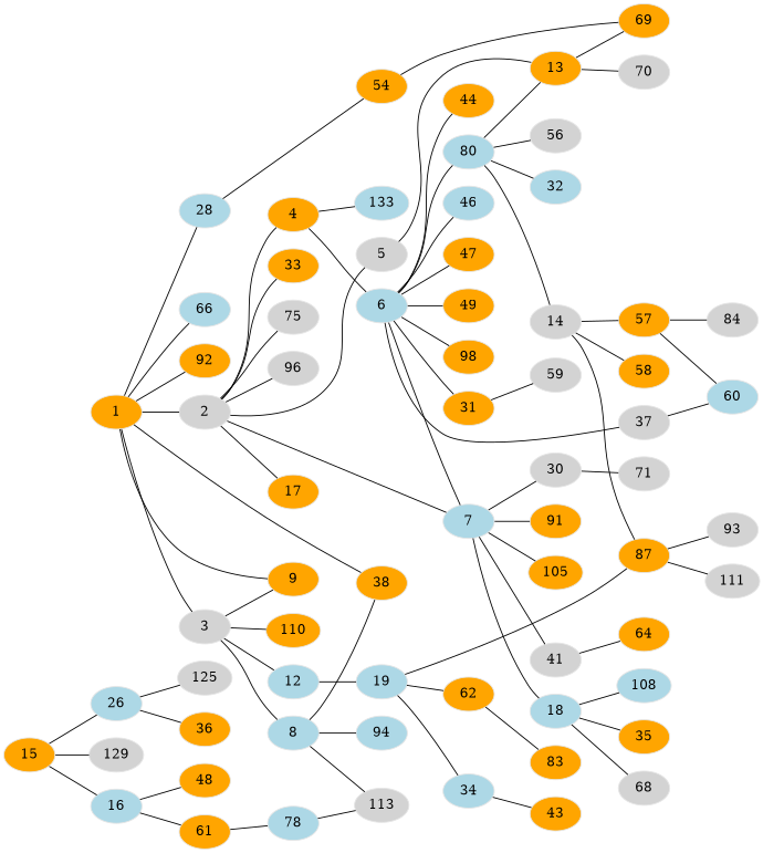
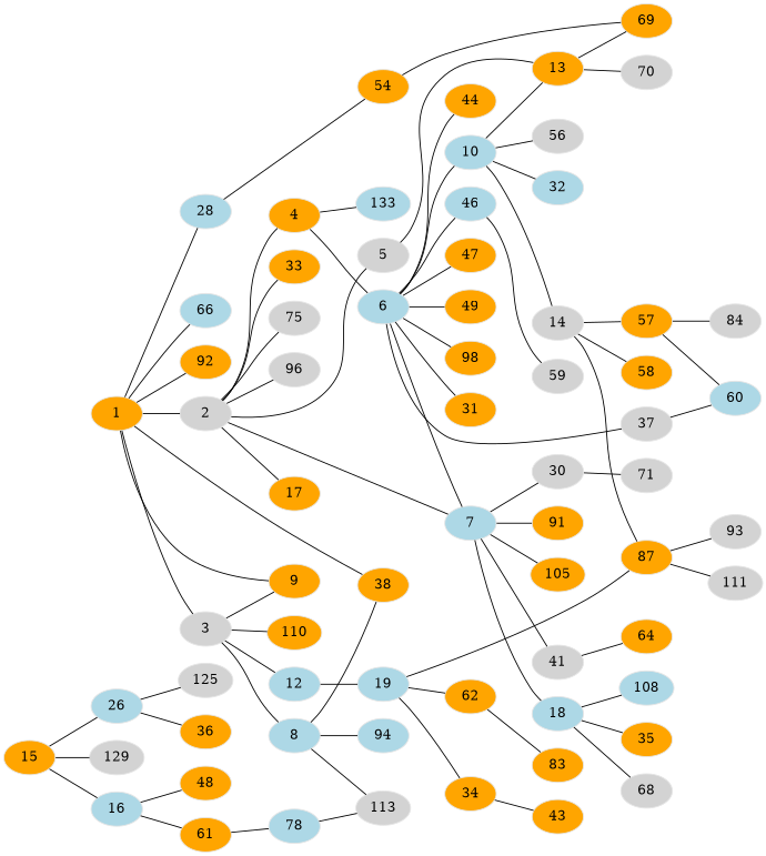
  graph {
    rankdir=LR
    node [color=gray90 fillcolor=orange style=filled]
    2 [fillcolor=lightgrey]
    1
    3 [fillcolor=lightgrey]
    n4 [fillcolor=lightblue label=28 super="+51+131"]
    38 [super="+106"]
    66 [fillcolor=lightblue super="+76"]
    92
    9 [super="+100+85"]
    4
    5 [fillcolor=lightgrey super="+42"]
    7 [fillcolor=lightblue]
    17 [super="+74+122"]
    33
    75 [fillcolor=lightgrey super="+104"]
    96 [fillcolor=lightgrey]
    8 [fillcolor=lightblue super="+82+63"]
    12 [fillcolor=lightblue]
    110 [super="+136"]
    15 [super="+23"]
    16 [fillcolor=lightblue]
    26 [fillcolor=lightblue super="+81+80+50"]
    129 [fillcolor=lightgrey]
    54 [super="+55"]
    6 [fillcolor=lightblue super="+11"]
    133 [fillcolor=lightblue]
    13 [super="+73"]
    18 [fillcolor=lightblue]
    30 [fillcolor=lightgrey]
    41 [fillcolor=lightgrey]
    91 [super="+135"]
    105
    94 [fillcolor=lightblue]
    113 [fillcolor=lightgrey]
    19 [fillcolor=lightblue super="+20+27+24"]
-   10 [fillcolor=lightblue super="+39+102" label=80]
+   10 [fillcolor=lightblue super="+39+102"]
    31
    37 [fillcolor=lightgrey super="+117"]
    44
    46 [fillcolor=lightblue]
    47 [super="+72"]
    49 [super="+118"]
    98
    69 [super="+101"]
    70 [fillcolor=lightgrey]
    14 [fillcolor=lightgrey]
    32 [fillcolor=lightblue]
    56 [fillcolor=lightgrey]
    59 [fillcolor=lightgrey super="+107"]
    60 [fillcolor=lightblue]
    35 [super="+114"]
    68 [fillcolor=lightgrey]
    108 [fillcolor=lightblue]
    71 [fillcolor=lightgrey]
    64
    57 [super="+121+128+116+65"]
    58
    87 [super="+89"]
-   34 [fillcolor=lightblue]
+   34
    62 [super="+86"]
    84 [fillcolor=lightgrey]
    93 [fillcolor=lightgrey]
    111 [fillcolor=lightgrey]
    48
    61
    36 [super="+95"]
    125 [fillcolor=lightgrey]
    78 [fillcolor=lightblue]
    43
    83
    2 -- 4
    2 -- 5
    2 -- 7
    2 -- 17
    2 -- 33
    2 -- 75
    2 -- 96
    1 -- 2
    1 -- 3
    1 -- n4
    1 -- 38
    1 -- 66
    1 -- 92
    1 -- 9
    3 -- 9
    3 -- 8
    3 -- 12
    3 -- 110
    n4 -- 54
    4 -- 6
    4 -- 133
    5 -- 13
    7 -- 18
    7 -- 30
    7 -- 41
    7 -- 91
    7 -- 105
    8 -- 38
    8 -- 94
    8 -- 113
    12 -- 19
    15 -- 16
    15 -- 26
    15 -- 129
    16 -- 48
    16 -- 61
    26 -- 36
    26 -- 125
    54 -- 69
    6 -- 7
    6 -- 10
    6 -- 31
    6 -- 37
    6 -- 44
    6 -- 46
    6 -- 47
    6 -- 49
    6 -- 98
    13 -- 69
    13 -- 70
    18 -- 35
    18 -- 68
    18 -- 108
    30 -- 71
    41 -- 64
    19 -- 87
    19 -- 34
    19 -- 62
    10 -- 13
    10 -- 14
    10 -- 32
    10 -- 56
-   31 -- 59
+   46 -- 59
    37 -- 60
    14 -- 57
    14 -- 58
    14 -- 87
    57 -- 60
    57 -- 84
    87 -- 93
    87 -- 111
    34 -- 43
    62 -- 83
    61 -- 78
    78 -- 113
  }
